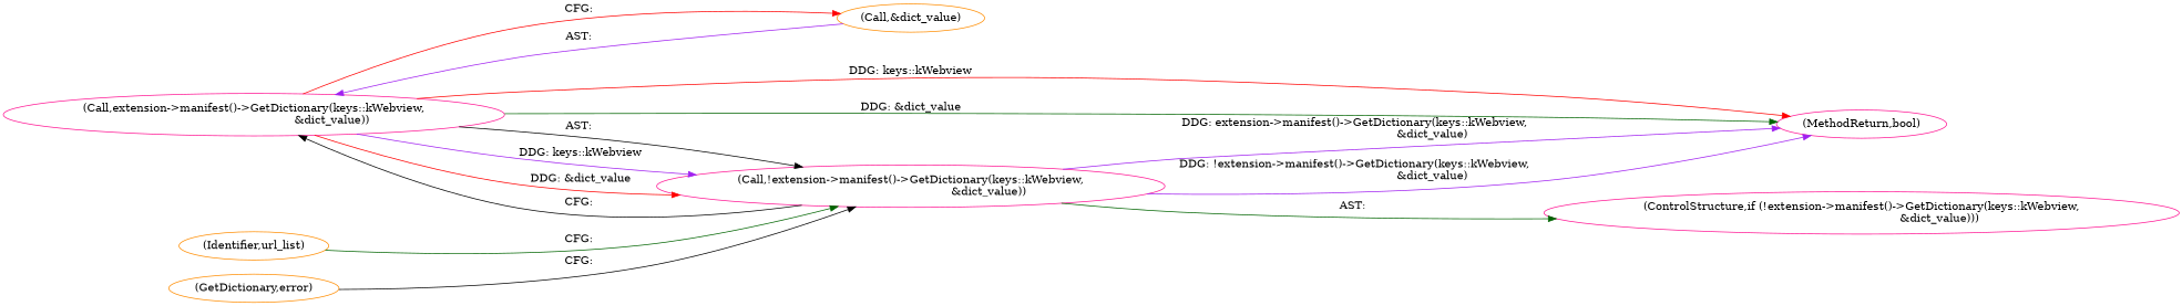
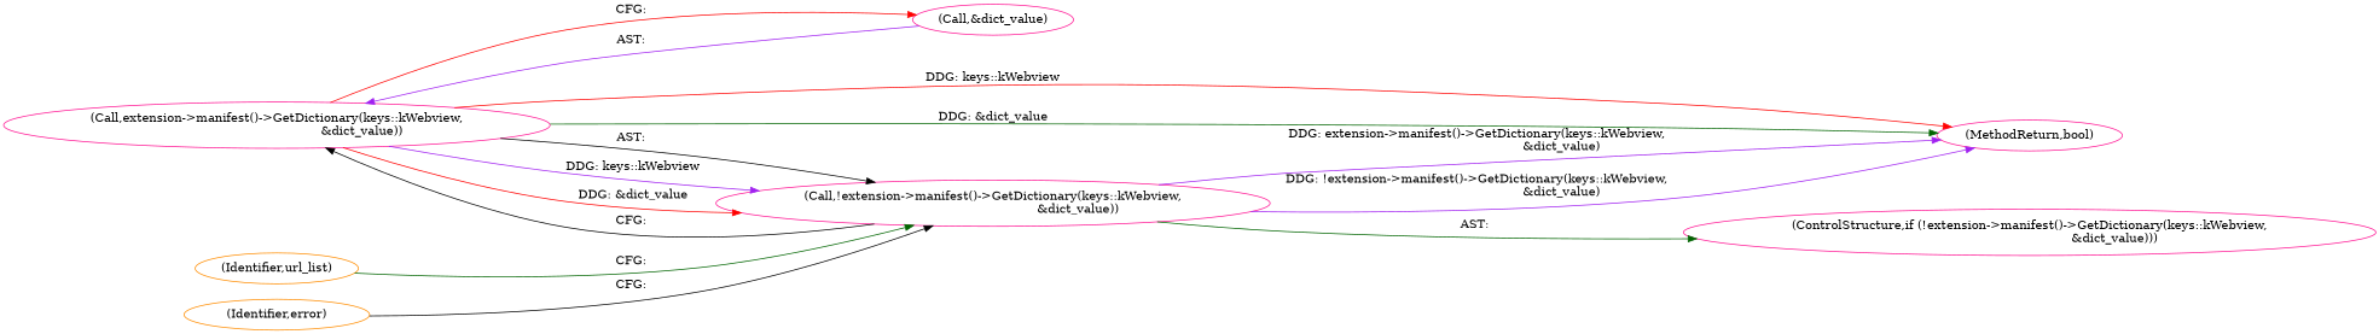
  digraph {
    rankdir=LR
    node [color=deeppink]
    edge [color=purple]
    n1 [label="(Call,extension->manifest()->GetDictionary(keys::kWebview,\n                                            &dict_value))"]
    n2 [label="(Call,!extension->manifest()->GetDictionary(keys::kWebview,\n                                            &dict_value))"]
    n3 [label="(MethodReturn,bool)"]
-   n4 [color=darkorange label="(Call,&dict_value)"]
+   n4 [label="(Call,&dict_value)"]
    n5 [label="(ControlStructure,if (!extension->manifest()->GetDictionary(keys::kWebview,\n                                            &dict_value)))"]
    n6 [color=darkorange label="(Identifier,url_list)"]
-   n7 [color=darkorange label="(GetDictionary,error)"]
+   n7 [color=darkorange label="(Identifier,error)"]
    n1 -> n2 [color=black label="AST: "]
    n1 -> n2 [label="DDG: keys::kWebview"]
    n1 -> n2 [color=red label="DDG: &dict_value"]
    n1 -> n3 [color=red label="DDG: keys::kWebview"]
    n1 -> n3 [color=darkgreen label="DDG: &dict_value"]
    n1 -> n4 [color=red label="CFG: "]
    n2 -> n1 [color=black label="CFG: "]
    n2 -> n3 [label="DDG: !extension->manifest()->GetDictionary(keys::kWebview,\n                                            &dict_value)"]
    n2 -> n3 [label="DDG: extension->manifest()->GetDictionary(keys::kWebview,\n                                            &dict_value)"]
    n2 -> n5 [color=darkgreen label="AST: "]
    n4 -> n1 [label="AST: "]
    n6 -> n2 [color=darkgreen label="CFG: "]
    n7 -> n2 [color=black label="CFG: "]
  }
